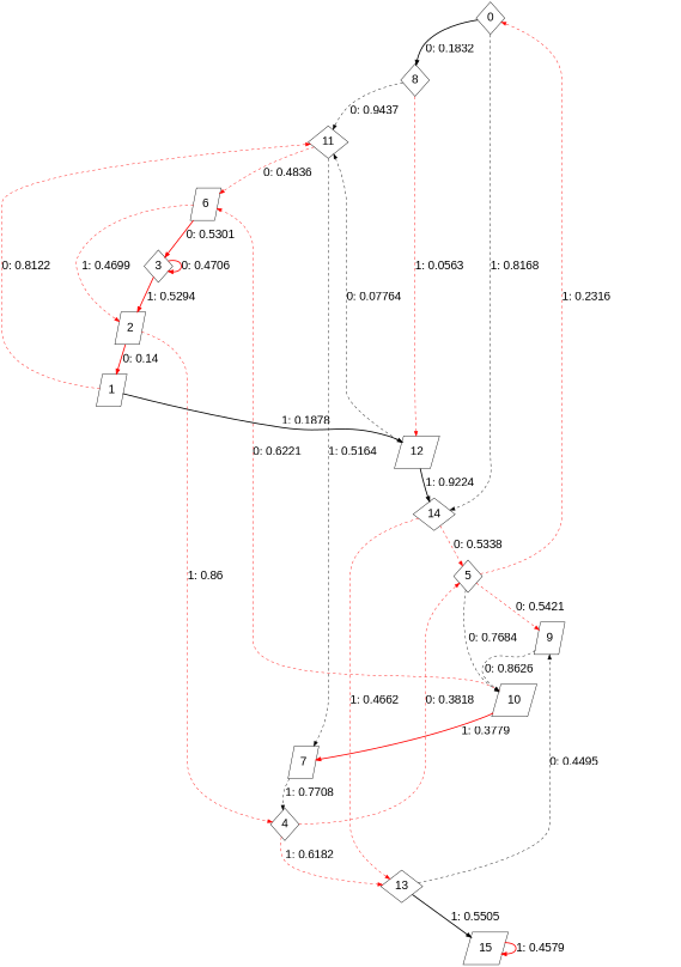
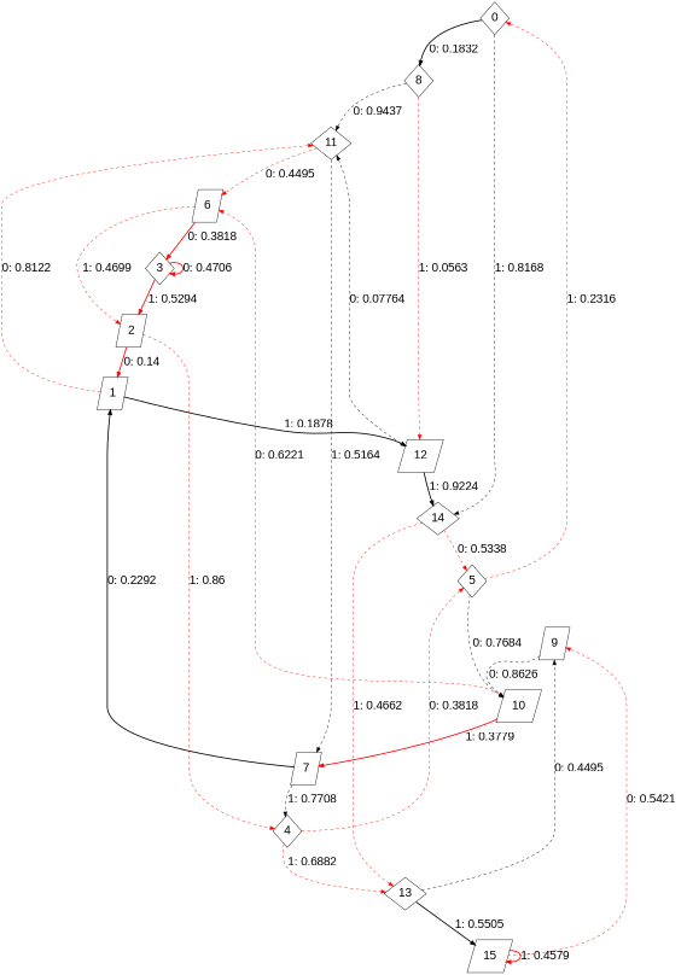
  digraph {
    fontname="Liberation Sans"
    node [fontname="Liberation Sans" fontsize=24 shape=diamond]
    edge [color=red fontname="Liberation Sans" fontsize=24 style=dashed]
    0
    8
    14
    11
    12 [shape=parallelogram]
    5
    13
    6 [shape=parallelogram]
    7 [shape=parallelogram]
    10 [shape=parallelogram]
    9 [shape=parallelogram]
    15 [shape=parallelogram]
    1 [shape=parallelogram]
    2 [shape=parallelogram]
    3
    4
    0 -> 8 [color=black label="0: 0.1832   " style=bold]
    0 -> 14 [color=black label="1: 0.8168   "]
    8 -> 11 [color=black label="0: 0.9437   "]
    8 -> 12 [label="1: 0.0563   "]
    14 -> 5 [label="0: 0.5338   "]
    14 -> 13 [label="1: 0.4662   "]
-   11 -> 6 [label="0: 0.4836   "]
+   11 -> 6 [label="0: 0.4495   "]
    11 -> 7 [color=black label="1: 0.5164   "]
    12 -> 14 [color=black label="1: 0.9224   " style=bold]
    12 -> 11 [color=black label="0: 0.07764  "]
    5 -> 0 [label="1: 0.2316   "]
    5 -> 10 [color=black label="0: 0.7684   "]
    13 -> 9 [color=black label="0: 0.4495   "]
    13 -> 15 [color=black label="1: 0.5505   " style=bold]
    6 -> 2 [label="1: 0.4699   "]
-   6 -> 3 [label="0: 0.5301   " style=bold]
+   6 -> 3 [label="0: 0.3818   " style=bold]
+   7 -> 1 [color=black label="0: 0.2292   " style=bold]
    7 -> 4 [color=black label="1: 0.7708   "]
    10 -> 6 [label="0: 0.6221   "]
    10 -> 7 [label="1: 0.3779   " style=bold]
    9 -> 10 [color=black label="0: 0.8626   "]
-   5 -> 9 [label="0: 0.5421   "]
+   15 -> 9 [label="0: 0.5421   "]
    15 -> 15 [label="1: 0.4579   " style=bold]
    1 -> 11 [label="0: 0.8122   "]
    1 -> 12 [color=black label="1: 0.1878   " style=bold]
    2 -> 1 [label="0: 0.14     " style=bold]
    2 -> 4 [label="1: 0.86     "]
    3 -> 2 [label="1: 0.5294   " style=bold]
    3 -> 3 [label="0: 0.4706   " style=bold]
    4 -> 5 [label="0: 0.3818   "]
-   4 -> 13 [label="1: 0.6182   "]
+   4 -> 13 [label="1: 0.6882   "]
  }
